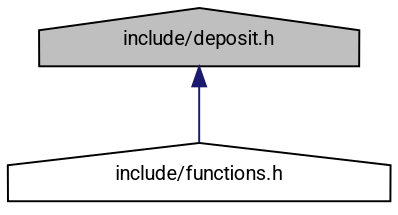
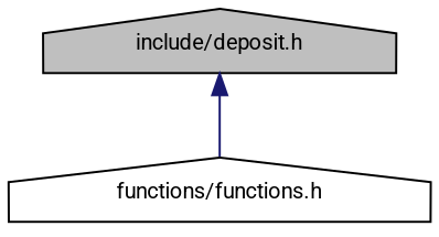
  digraph {
    fontname=Roboto
    node [color=black fontname=Roboto fontsize=10 shape=house style=filled]
    n1 [fillcolor=grey75 fontcolor=black height=0.2 label="include/deposit.h" width=0.4]
-   n2 [fillcolor=white height=0.2 label="include/functions.h" width=0.4]
+   n2 [fillcolor=white height=0.2 label="functions/functions.h" width=0.4]
    n1 -> n2 [color=midnightblue dir=back fontname=Roboto fontsize=10 labelfontname=Helvetica labelfontsize=10 style=solid]
  }
